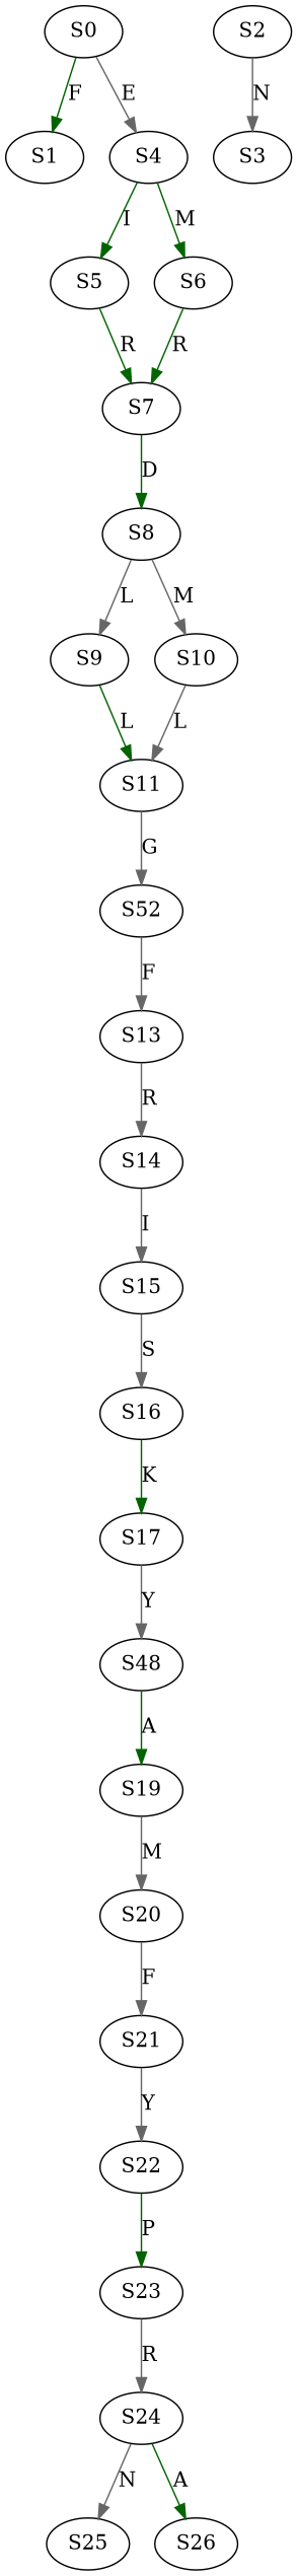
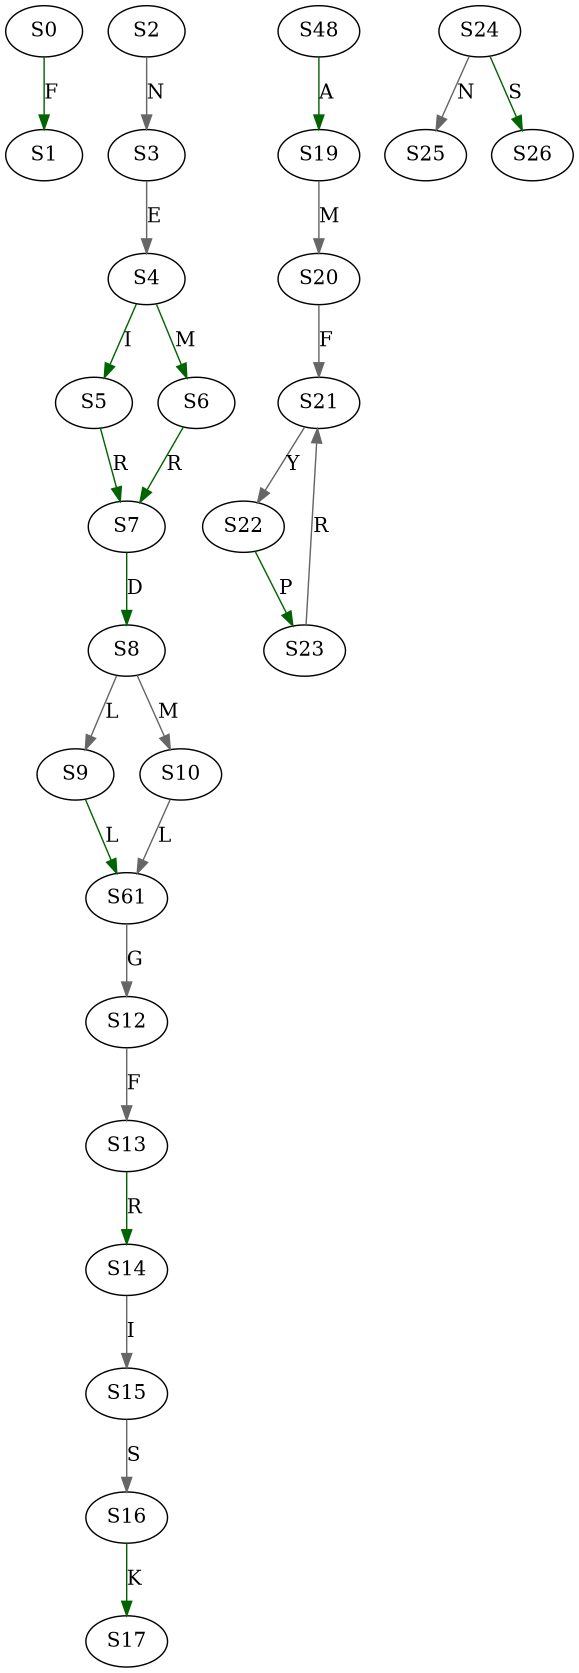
  strict digraph {
    edge [color=gray40]
    S0
    S1
    S2
    S3
    S4
    S5
    S6
    S7
    S8
    S9
    S10
-   S11
-   S12 [label=S52]
+   S11 [label=S61]
+   S12
    S13
    S14
    S15
    S16
    S17
    n19 [label=S48]
    S19
    S20
    S21
    S22
    S23
    S24
    S25
    S26
    S0 -> S1 [color=darkgreen label=F]
    S2 -> S3 [label=N]
-   S0 -> S4 [label=E]
+   S3 -> S4 [label=E]
    S4 -> S5 [color=darkgreen label=I]
    S4 -> S6 [color=darkgreen label=M]
    S5 -> S7 [color=darkgreen label=R]
    S6 -> S7 [color=darkgreen label=R]
    S7 -> S8 [color=darkgreen label=D]
    S8 -> S9 [label=L]
    S8 -> S10 [label=M]
    S9 -> S11 [color=darkgreen label=L]
    S10 -> S11 [label=L]
    S11 -> S12 [label=G]
    S12 -> S13 [label=F]
-   S13 -> S14 [label=R]
+   S13 -> S14 [color=darkgreen label=R]
    S14 -> S15 [label=I]
    S15 -> S16 [label=S]
    S16 -> S17 [color=darkgreen label=K]
-   S17 -> n19 [label=Y]
    n19 -> S19 [color=darkgreen label=A]
    S19 -> S20 [label=M]
    S20 -> S21 [label=F]
    S21 -> S22 [label=Y]
    S22 -> S23 [color=darkgreen label=P]
-   S23 -> S24 [label=R]
+   S23 -> S21 [label=R]
    S24 -> S25 [label=N]
-   S24 -> S26 [color=darkgreen label=A]
+   S24 -> S26 [color=darkgreen label=S]
  }
